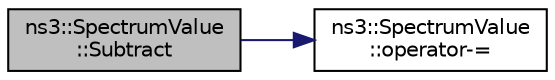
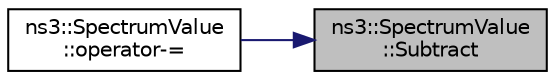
  digraph {
    rankdir=RL
    node [color=black fontname=Helvetica fontsize=10 shape=record style=filled]
    n1 [fillcolor=grey75 fontcolor=black height=0.2 label="ns3::SpectrumValue\l::Subtract" width=0.4]
    n2 [fillcolor=white height=0.2 label="ns3::SpectrumValue\l::operator-=" width=0.4]
-   n2 -> n1 [color=midnightblue dir=back fontname=Helvetica fontsize=10 labelfontname=Helvetica labelfontsize=10 style=solid]
+   n1 -> n2 [color=midnightblue dir=back fontname=Helvetica fontsize=10 labelfontname=Helvetica labelfontsize=10 style=solid]
  }
